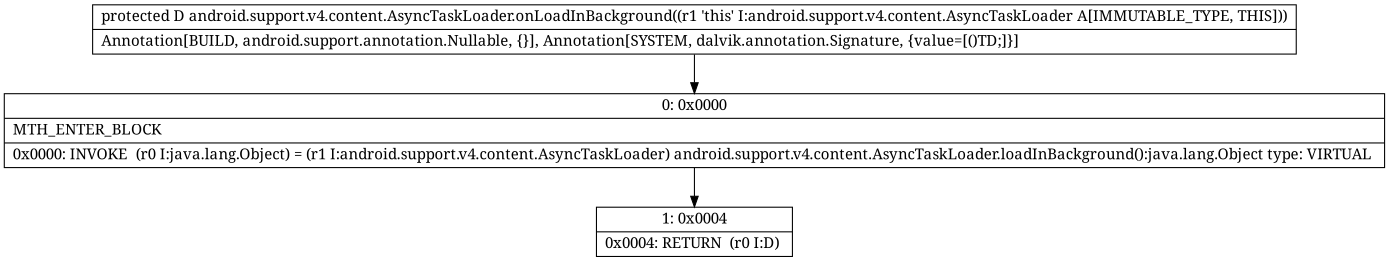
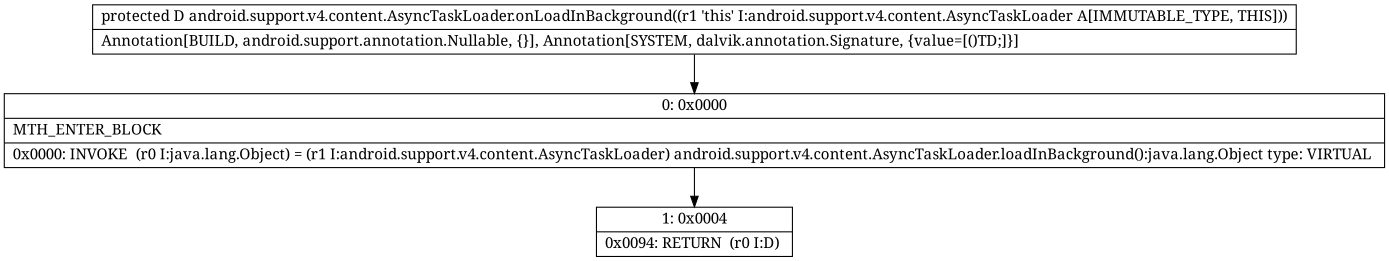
  digraph {
    fontname="Noto Serif"
    node [shape=record fontname="Noto Serif"]
    edge [fontname="Noto Serif"]
    n1 [label="{0\:\ 0x0000|MTH_ENTER_BLOCK\l|0x0000: INVOKE  (r0 I:java.lang.Object) = (r1 I:android.support.v4.content.AsyncTaskLoader) android.support.v4.content.AsyncTaskLoader.loadInBackground():java.lang.Object type: VIRTUAL \l}"]
-   n2 [label="{1\:\ 0x0004|0x0004: RETURN  (r0 I:D) \l}"]
+   n2 [label="{1\:\ 0x0004|0x0094: RETURN  (r0 I:D) \l}"]
    n3 [label="{protected D android.support.v4.content.AsyncTaskLoader.onLoadInBackground((r1 'this' I:android.support.v4.content.AsyncTaskLoader A[IMMUTABLE_TYPE, THIS]))  | Annotation[BUILD, android.support.annotation.Nullable, \{\}], Annotation[SYSTEM, dalvik.annotation.Signature, \{value=[()TD;]\}]\l}"]
    n1 -> n2
    n3 -> n1
  }
